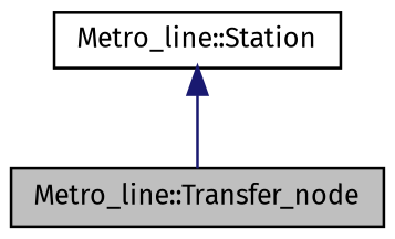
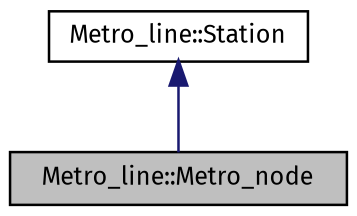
  digraph {
    fontname="Fira Sans"
    node [color=black fontname="Fira Sans" fontsize=10 shape=record style=filled]
-   n1 [fillcolor=grey75 fontcolor=black height=0.2 label="Metro_line::Transfer_node" width=0.4]
+   n1 [fillcolor=grey75 fontcolor=black height=0.2 label="Metro_line::Metro_node" width=0.4]
    n2 [fillcolor=white height=0.2 label="Metro_line::Station" width=0.4]
    n2 -> n1 [color=midnightblue dir=back fontname="Fira Sans" fontsize=10 labelfontname=Helvetica labelfontsize=10 style=solid]
  }
